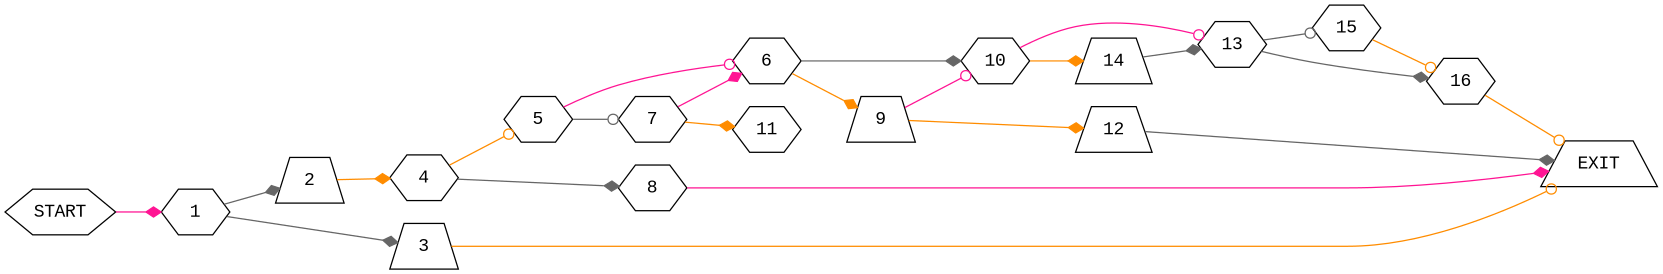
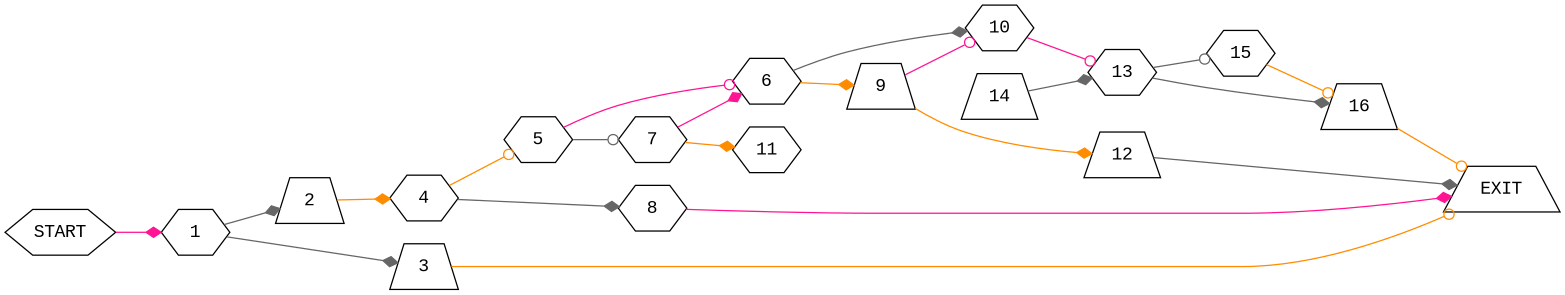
  digraph {
    fontname="Liberation Mono"
    rankdir=LR
    node [fontname="Liberation Mono" shape=hexagon]
    edge [arrowhead=diamond color=gray40 fontname="Liberation Mono"]
    n1 [label=START]
    1
    2 [shape=trapezium]
    3 [shape=trapezium]
    n5 [label=EXIT shape=trapezium]
    4
    5
    8
    6
    7
    9 [shape=trapezium]
    10
    11
    12 [shape=trapezium]
    13
    14 [shape=trapezium]
    15
-   16
+   16 [shape=trapezium]
    n1 -> 1 [color=deeppink]
    1 -> 2
    1 -> 3
    2 -> 4 [color=darkorange]
    3 -> n5 [arrowhead=odot color=darkorange]
    4 -> 5 [arrowhead=odot color=darkorange]
    4 -> 8
    5 -> 6 [arrowhead=odot color=deeppink]
    5 -> 7 [arrowhead=odot]
    8 -> n5 [color=deeppink]
    6 -> 9 [color=darkorange]
    6 -> 10
    7 -> 6 [color=deeppink]
    7 -> 11 [color=darkorange]
    9 -> 10 [arrowhead=odot color=deeppink]
    9 -> 12 [color=darkorange]
    10 -> 13 [arrowhead=odot color=deeppink]
-   10 -> 14 [color=darkorange]
    12 -> n5
    13 -> 15 [arrowhead=odot]
    13 -> 16
    14 -> 13
    15 -> 16 [arrowhead=odot color=darkorange]
    16 -> n5 [arrowhead=odot color=darkorange]
  }
